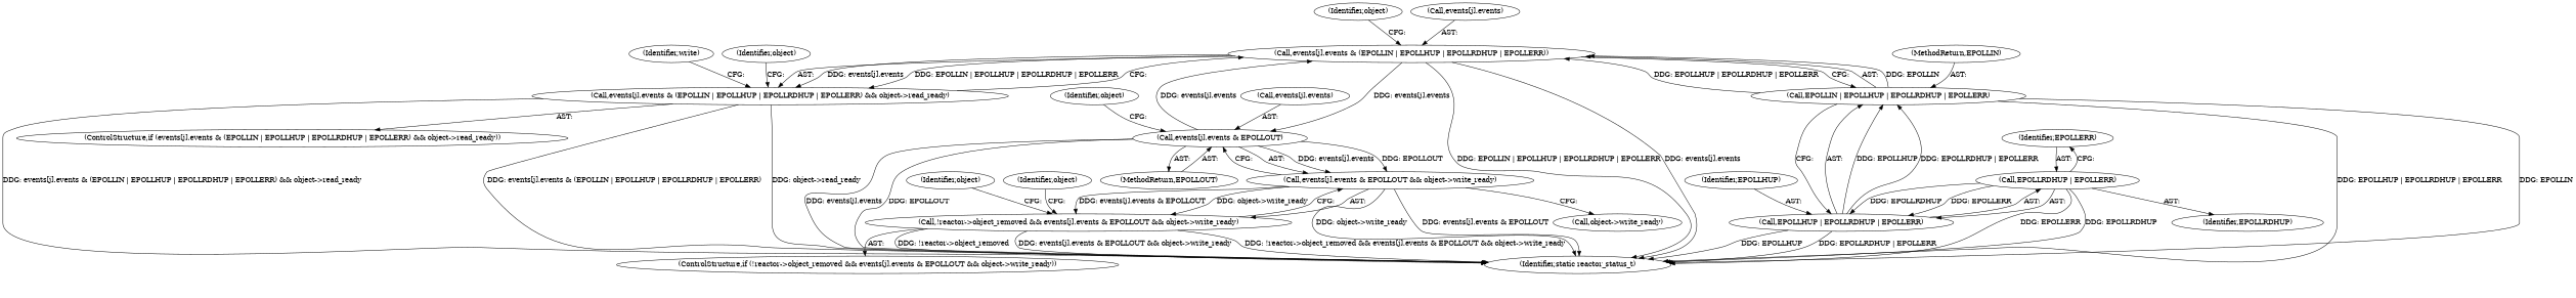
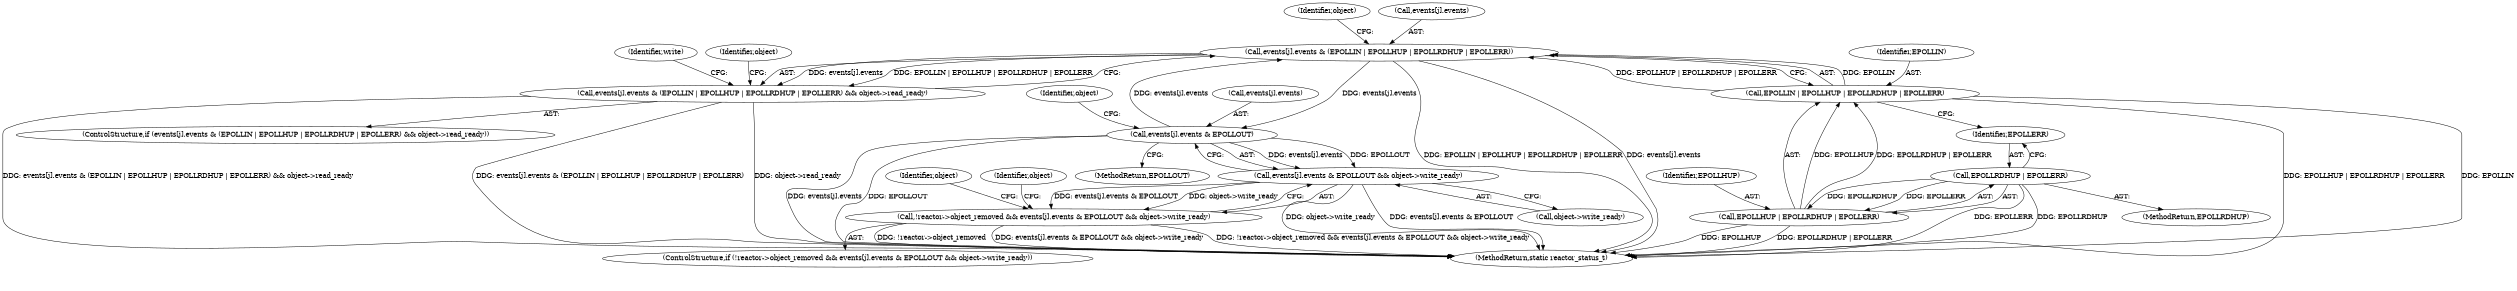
  digraph {
    n1 [label="(Call,events[j].events & (EPOLLIN | EPOLLHUP | EPOLLRDHUP | EPOLLERR))"]
    n2 [label="(Call,events[j].events & EPOLLOUT)"]
    n3 [label="(Call,EPOLLIN | EPOLLHUP | EPOLLRDHUP | EPOLLERR)"]
    n4 [label="(Call,events[j].events & (EPOLLIN | EPOLLHUP | EPOLLRDHUP | EPOLLERR) && object->read_ready)"]
-   n5 [label="(Identifier,static reactor_status_t)"]
+   n5 [label="(MethodReturn,static reactor_status_t)"]
    n6 [label="(Call,events[j].events & EPOLLOUT && object->write_ready)"]
    n7 [label="(MethodReturn,EPOLLOUT)"]
    n8 [label="(Call,EPOLLHUP | EPOLLRDHUP | EPOLLERR)"]
    n9 [label="(ControlStructure,if (events[j].events & (EPOLLIN | EPOLLHUP | EPOLLRDHUP | EPOLLERR) && object->read_ready))"]
    n10 [label="(Call,!reactor->object_removed && events[j].events & EPOLLOUT && object->write_ready)"]
    n11 [label="(Call,object->write_ready)"]
    n12 [label="(Call,EPOLLRDHUP | EPOLLERR)"]
    n13 [label="(Identifier,EPOLLERR)"]
-   n14 [label="(Identifier,EPOLLRDHUP)"]
+   n14 [label="(MethodReturn,EPOLLRDHUP)"]
    n15 [label="(ControlStructure,if (!reactor->object_removed && events[j].events & EPOLLOUT && object->write_ready))"]
    n16 [label="(Identifier,EPOLLHUP)"]
    n17 [label="(Identifier,object)"]
    n18 [label="(Identifier,write)"]
    n19 [label="(Identifier,object)"]
-   n20 [label="(MethodReturn,EPOLLIN)"]
+   n20 [label="(Identifier,EPOLLIN)"]
    n21 [label="(Identifier,object)"]
    n22 [label="(Call,events[j].events)"]
    n23 [label="(Identifier,object)"]
    n24 [label="(Call,events[j].events)"]
    n25 [label="(Identifier,object)"]
    n1 -> n2 [label="DDG: events[j].events"]
    n1 -> n3 [label="CFG: "]
    n1 -> n4 [label="AST: "]
    n1 -> n4 [label="DDG: events[j].events"]
    n1 -> n4 [label="DDG: EPOLLIN | EPOLLHUP | EPOLLRDHUP | EPOLLERR"]
    n1 -> n5 [label="DDG: EPOLLIN | EPOLLHUP | EPOLLRDHUP | EPOLLERR"]
    n1 -> n5 [label="DDG: events[j].events"]
    n2 -> n1 [label="DDG: events[j].events"]
    n2 -> n5 [label="DDG: events[j].events"]
    n2 -> n5 [label="DDG: EPOLLOUT"]
    n2 -> n6 [label="AST: "]
    n2 -> n6 [label="DDG: events[j].events"]
    n2 -> n6 [label="DDG: EPOLLOUT"]
-   n2 -> n7 [label="AST: "]
+   n2 -> n7 [label="CFG: "]
    n3 -> n1 [label="AST: "]
    n3 -> n1 [label="DDG: EPOLLIN"]
    n3 -> n1 [label="DDG: EPOLLHUP | EPOLLRDHUP | EPOLLERR"]
    n3 -> n5 [label="DDG: EPOLLHUP | EPOLLRDHUP | EPOLLERR"]
    n3 -> n5 [label="DDG: EPOLLIN"]
-   n3 -> n8 [label="CFG: "]
+   n3 -> n13 [label="CFG: "]
    n4 -> n1 [label="CFG: "]
    n4 -> n5 [label="DDG: events[j].events & (EPOLLIN | EPOLLHUP | EPOLLRDHUP | EPOLLERR) && object->read_ready"]
    n4 -> n5 [label="DDG: events[j].events & (EPOLLIN | EPOLLHUP | EPOLLRDHUP | EPOLLERR)"]
    n4 -> n5 [label="DDG: object->read_ready"]
    n4 -> n9 [label="AST: "]
    n6 -> n2 [label="CFG: "]
    n6 -> n5 [label="DDG: object->write_ready"]
    n6 -> n5 [label="DDG: events[j].events & EPOLLOUT"]
    n6 -> n10 [label="AST: "]
    n6 -> n10 [label="DDG: events[j].events & EPOLLOUT"]
    n6 -> n10 [label="DDG: object->write_ready"]
    n6 -> n11 [label="CFG: "]
-   n7 -> n2 [label="AST: "]
    n8 -> n3 [label="AST: "]
    n8 -> n3 [label="DDG: EPOLLHUP"]
    n8 -> n3 [label="DDG: EPOLLRDHUP | EPOLLERR"]
    n8 -> n5 [label="DDG: EPOLLRDHUP | EPOLLERR"]
    n8 -> n5 [label="DDG: EPOLLHUP"]
    n8 -> n12 [label="AST: "]
    n10 -> n5 [label="DDG: !reactor->object_removed && events[j].events & EPOLLOUT && object->write_ready"]
    n10 -> n5 [label="DDG: !reactor->object_removed"]
    n10 -> n5 [label="DDG: events[j].events & EPOLLOUT && object->write_ready"]
    n10 -> n6 [label="CFG: "]
    n10 -> n15 [label="AST: "]
+   n11 -> n6 [label="AST: "]
    n12 -> n5 [label="DDG: EPOLLERR"]
    n12 -> n5 [label="DDG: EPOLLRDHUP"]
    n12 -> n8 [label="AST: "]
    n12 -> n8 [label="DDG: EPOLLRDHUP"]
    n12 -> n8 [label="DDG: EPOLLERR"]
    n12 -> n13 [label="CFG: "]
    n12 -> n14 [label="AST: "]
    n13 -> n12 [label="AST: "]
    n16 -> n8 [label="AST: "]
    n17 -> n10 [label="CFG: "]
    n18 -> n4 [label="CFG: "]
    n19 -> n1 [label="CFG: "]
    n20 -> n3 [label="AST: "]
    n21 -> n2 [label="CFG: "]
    n22 -> n1 [label="AST: "]
    n23 -> n10 [label="CFG: "]
    n24 -> n2 [label="AST: "]
    n25 -> n4 [label="CFG: "]
  }
